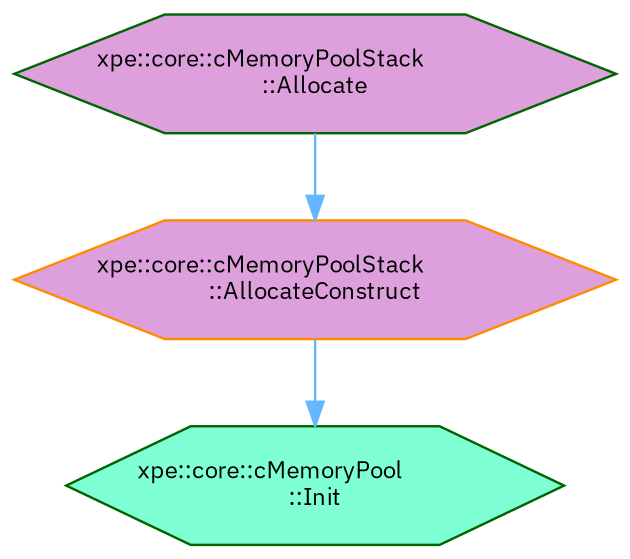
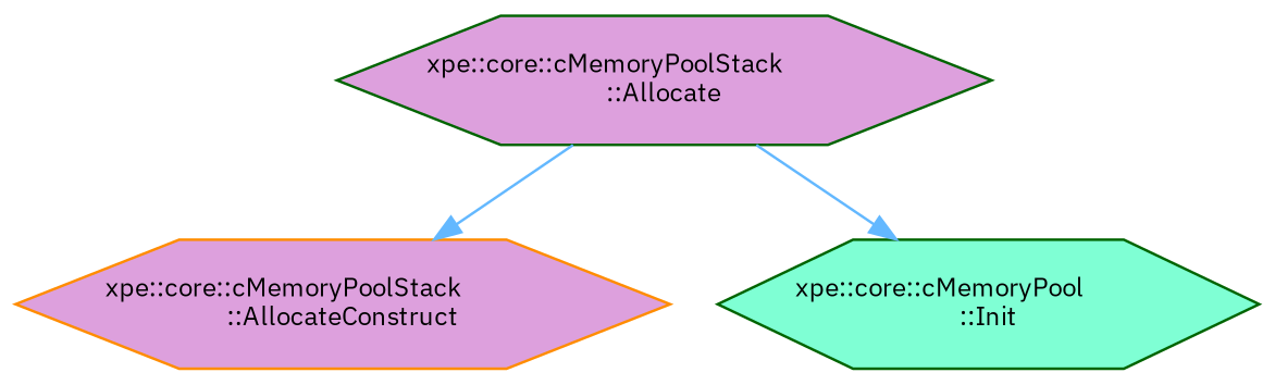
  digraph {
    fontname="IBM Plex Sans"
    rankdir=TB
    node [color=darkgreen fillcolor=plum fontname="IBM Plex Sans" fontsize=10 shape=hexagon style=filled]
    edge [arrowhead=normal color=steelblue1 fontname="IBM Plex Sans" fontsize=10 labelfontname=Helvetica labelfontsize=10 style=solid]
    n1 [color=darkorange fontcolor=black height=0.2 label="xpe::core::cMemoryPoolStack\l::AllocateConstruct" width=0.4]
    n2 [height=0.2 label="xpe::core::cMemoryPoolStack\l::Allocate" width=0.4]
    n3 [fillcolor=aquamarine height=0.2 label="xpe::core::cMemoryPool\l::Init" width=0.4]
    n2 -> n1
-   n1 -> n3
+   n2 -> n3
  }
